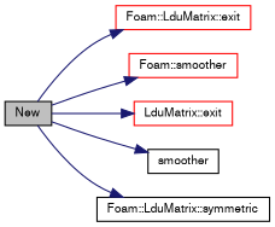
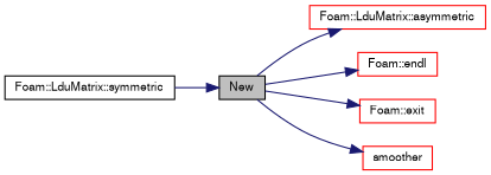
  digraph {
    rankdir=LR
    node [color=black fontname=FreeSans fontsize=10 shape=record]
    edge [color=midnightblue fontname=FreeSans fontsize=10 labelfontname=FreeSans labelfontsize=10 style=solid]
    n1 [fillcolor=grey75 fontcolor=black height=0.2 label=New style=filled width=0.4]
-   n2 [color=red height=0.2 label="Foam::LduMatrix::exit" width=0.4]
-   n3 [color=red height=0.2 label="Foam::smoother" width=0.4]
-   n4 [color=red height=0.2 label="LduMatrix::exit" width=0.4]
-   n5 [height=0.2 label=smoother width=0.4]
+   n2 [color=red height=0.2 label="Foam::LduMatrix::asymmetric" width=0.4]
+   n3 [color=red height=0.2 label="Foam::endl" width=0.4]
+   n4 [color=red height=0.2 label="Foam::exit" width=0.4]
+   n5 [color=red height=0.2 label=smoother width=0.4]
    n6 [height=0.2 label="Foam::LduMatrix::symmetric" width=0.4]
    n1 -> n2
    n1 -> n3
    n1 -> n4
    n1 -> n5
-   n1 -> n6
+   n6 -> n1
  }
